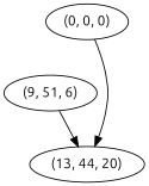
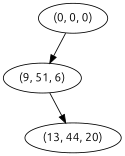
  digraph {
    fontname=Ubuntu
    node [fontname=Ubuntu]
    edge [fontname=Ubuntu]
    "(0, 0, 0)"
    "(9, 51, 6)"
    n3 [label="(13, 44, 20)"]
-   "(0, 0, 0)" -> n3
+   "(0, 0, 0)" -> "(9, 51, 6)"
    "(9, 51, 6)" -> n3
  }
